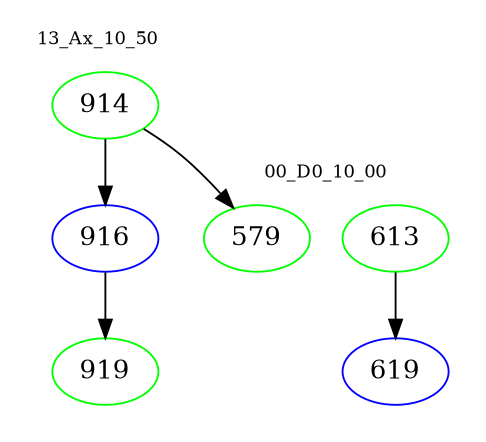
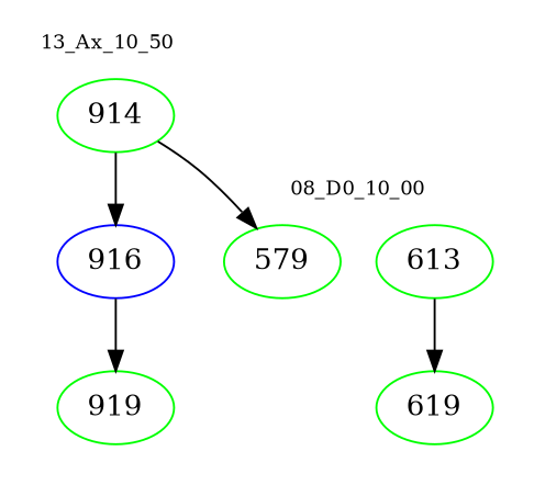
  digraph {
    node [color=green]
    edge [color=black]
    n1 [label=914]
    n2 [color=blue label=916]
    n3 [label=919]
    n4 [label=613]
-   n5 [color=blue label=619]
+   n5 [label=619]
    n6 [label=579]
    subgraph cluster_1 {
      color=white
      fontsize=10
      label="13_Ax_10_50"
      n1
      n2
      n3
    }
    subgraph cluster_2 {
      color=white
      fontsize=10
-     label="00_D0_10_00"
+     label="08_D0_10_00"
      n4
      n5
      n6
    }
    n1 -> n2
    n1 -> n6
    n2 -> n3
    n4 -> n5
  }
